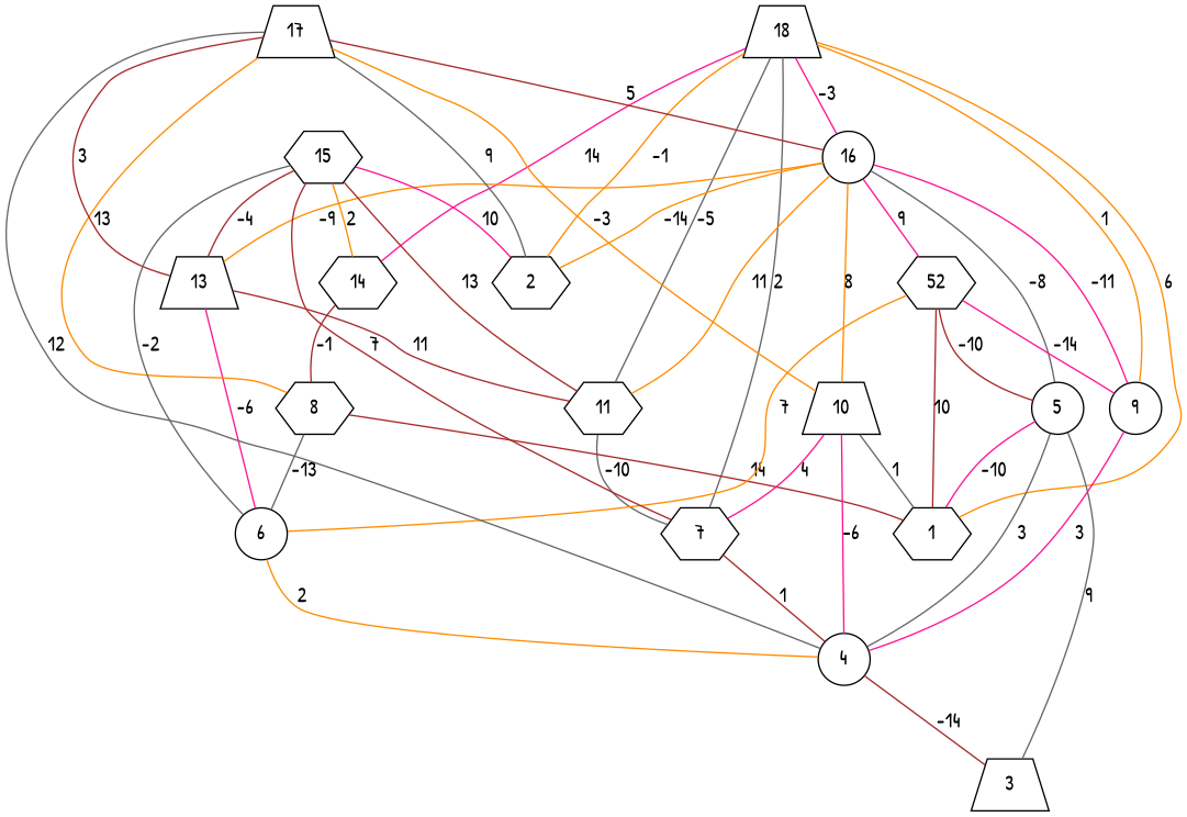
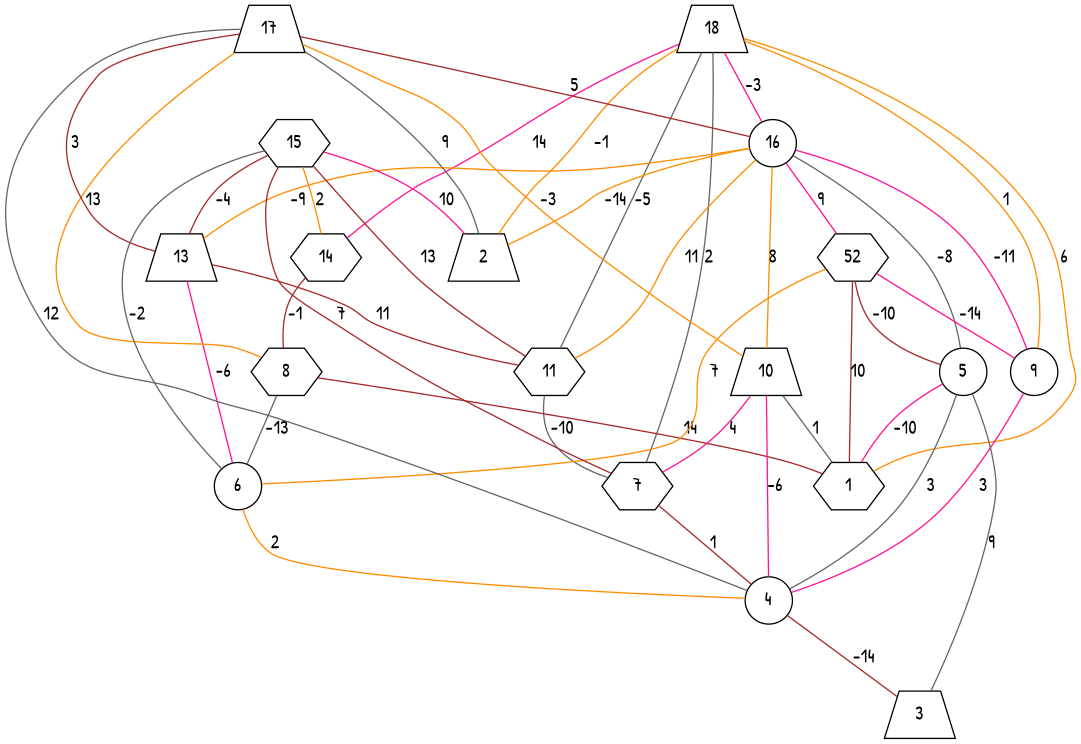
  graph {
    fontname="Patrick Hand"
    node [fontname="Patrick Hand" shape=hexagon]
    edge [color=darkorange fontname="Patrick Hand"]
    18 [shape=trapezium]
    1
-   2
+   2 [shape=trapezium]
    7
    9 [shape=circle]
    11
    16 [shape=circle]
    14
    4 [shape=circle]
    8
    6 [shape=circle]
    10 [shape=trapezium]
    13 [shape=trapezium]
    5 [shape=circle]
    n15 [label=52]
    3 [shape=trapezium]
    17 [shape=trapezium]
    15
    18 -- 1 [label=6]
    18 -- 2 [label=-1]
    18 -- 7 [color=gray40 label=2]
    18 -- 9 [label=1]
    18 -- 11 [color=gray40 label=-5]
    18 -- 16 [color=deeppink label=-3]
    18 -- 14 [color=deeppink label=14]
    7 -- 4 [color=brown label=1]
    9 -- 4 [color=deeppink label=3]
    11 -- 7 [color=gray40 label=-10]
    16 -- 2 [label=-14]
    16 -- 9 [color=deeppink label=-11]
    16 -- 11 [label=11]
    16 -- 10 [label=8]
    16 -- 13 [label=-9]
    16 -- 5 [color=gray40 label=-8]
    16 -- n15 [color=deeppink label=9]
    14 -- 8 [color=brown label=-1]
    4 -- 3 [color=brown label=-14]
    8 -- 1 [color=brown label=14]
    8 -- 6 [color=gray40 label=-13]
    6 -- 4 [label=2]
    10 -- 1 [color=gray40 label=1]
    10 -- 7 [color=deeppink label=4]
    10 -- 4 [color=deeppink label=-6]
    13 -- 11 [color=brown label=11]
    13 -- 6 [color=deeppink label=-6]
    5 -- 1 [color=deeppink label=-10]
    5 -- 4 [color=gray40 label=3]
    5 -- 3 [color=gray40 label=9]
    n15 -- 1 [color=brown label=10]
    n15 -- 9 [color=deeppink label=-14]
    n15 -- 6 [label=7]
    n15 -- 5 [color=brown label=-10]
    17 -- 2 [color=gray40 label=9]
    17 -- 16 [color=brown label=5]
    17 -- 4 [color=gray40 label=12]
    17 -- 8 [label=13]
    17 -- 10 [label=-3]
    17 -- 13 [color=brown label=3]
    15 -- 2 [color=deeppink label=10]
    15 -- 7 [color=brown label=7]
    15 -- 11 [color=brown label=13]
    15 -- 14 [label=2]
    15 -- 6 [color=gray40 label=-2]
    15 -- 13 [color=brown label=-4]
  }
